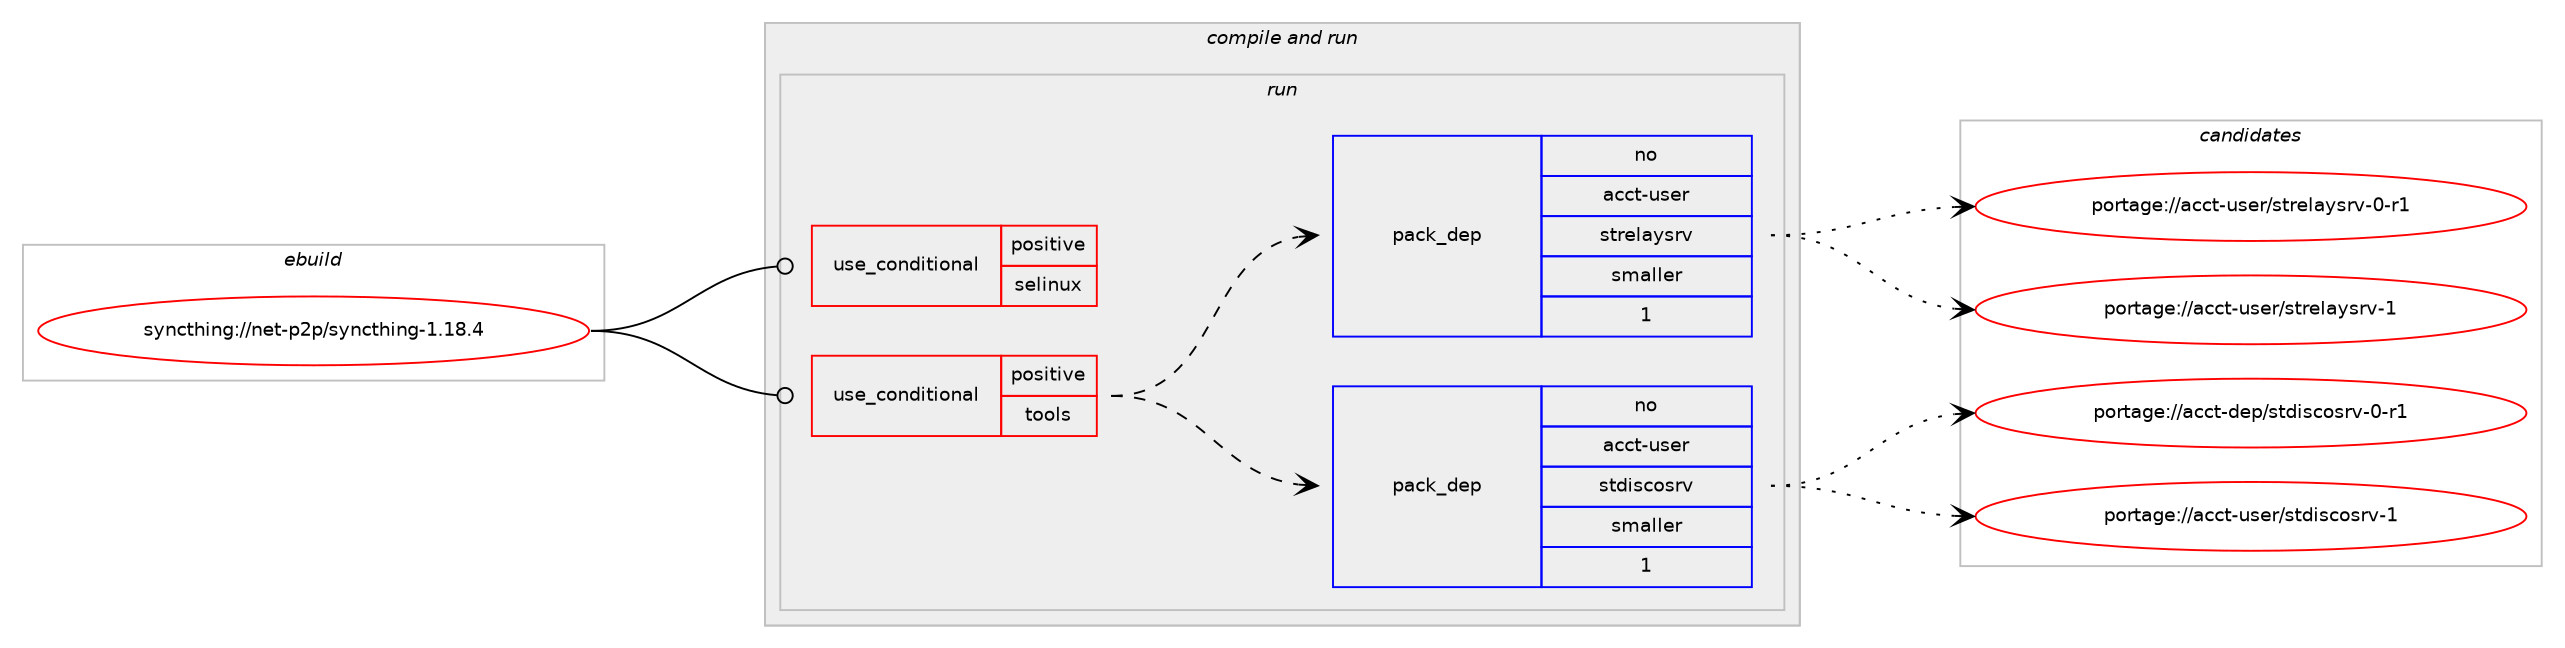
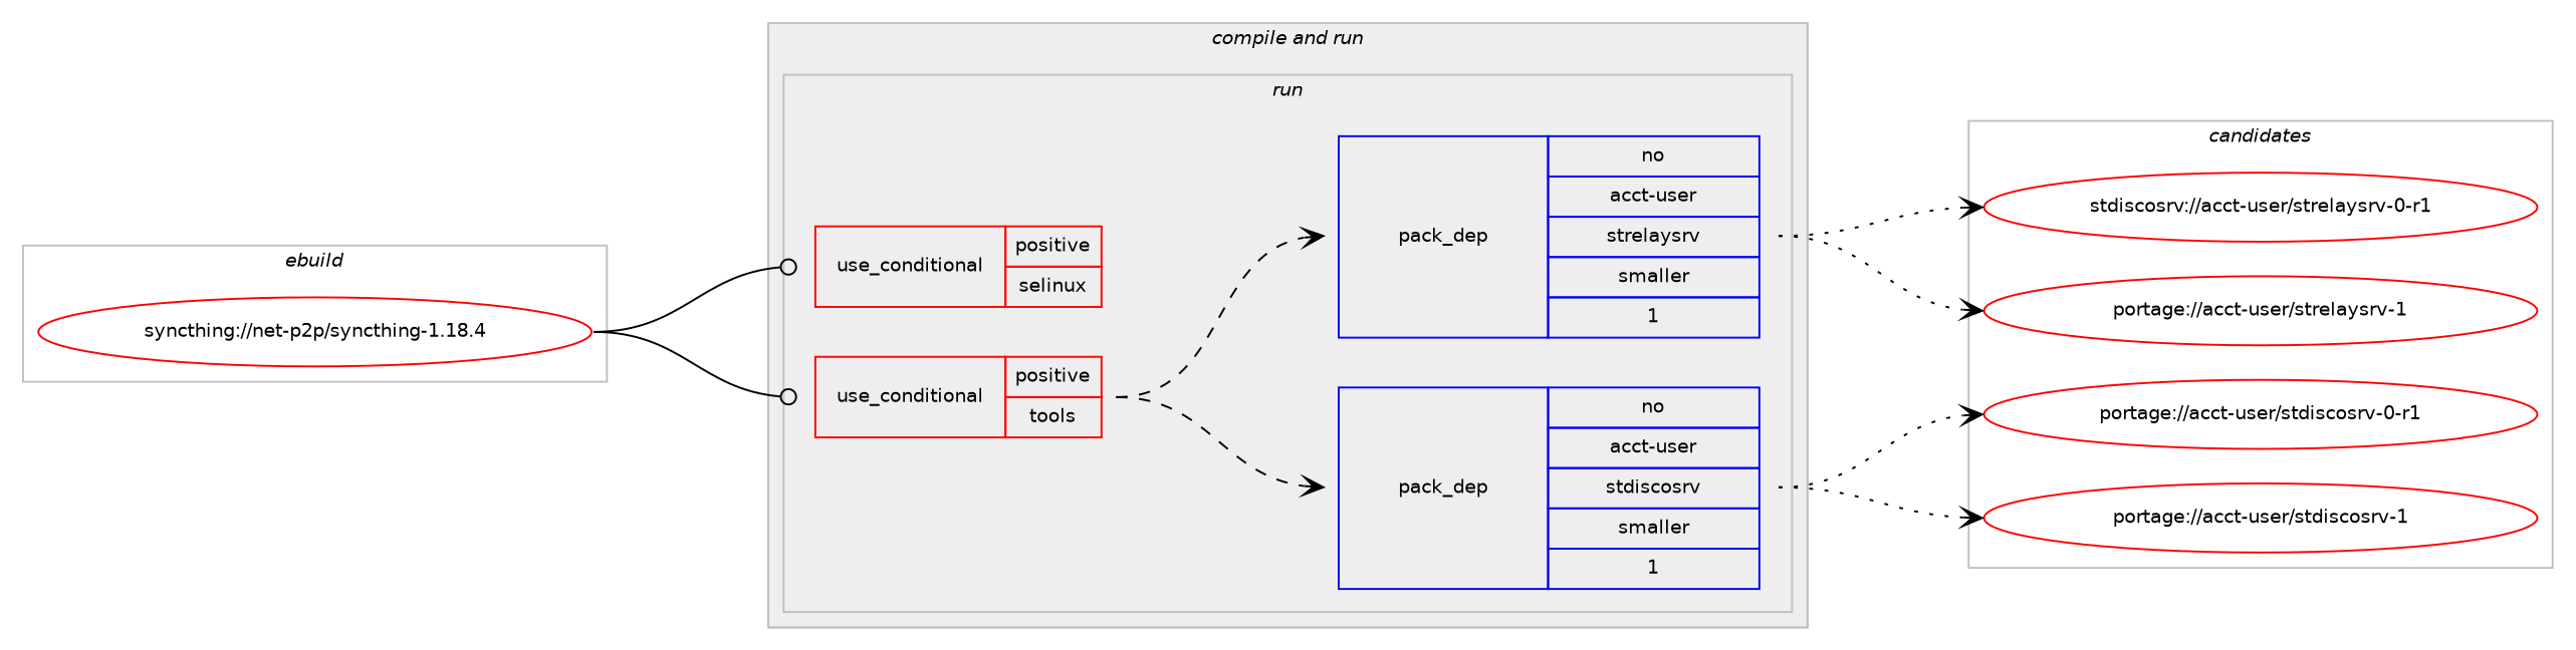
  digraph {
    compound=true
    concentrate=true
    fontname=Helvetica
    fontsize=10
    newrank=true
    rankdir=LR
    ranksep=1.5
    node [color=red fontname=Helvetica fontsize=10]
    edge [arrowhead=vee headport=w style=dotted tailport=e weight=20]
    n1 [label="syncthing://net-p2p/syncthing-1.18.4" width=4]
    n2 [label=<<TABLE BORDER="0" CELLBORDER="1" CELLSPACING="0" CELLPADDING="4"><TR><TD ROWSPAN="3" CELLPADDING="10">use_conditional</TD></TR><TR><TD>positive</TD></TR><TR><TD>selinux</TD></TR></TABLE>> shape=none]
    n3 [color=blue label=<<TABLE BORDER="0" CELLBORDER="1" CELLSPACING="0" CELLPADDING="4" WIDTH="220"><TR><TD ROWSPAN="6" CELLPADDING="30">pack_dep</TD></TR><TR><TD WIDTH="110">no</TD></TR><TR><TD>acct-user</TD></TR><TR><TD>stdiscosrv</TD></TR><TR><TD>smaller</TD></TR><TR><TD>1</TD></TR></TABLE>> shape=none]
    n4 [color=blue label=<<TABLE BORDER="0" CELLBORDER="1" CELLSPACING="0" CELLPADDING="4" WIDTH="220"><TR><TD ROWSPAN="6" CELLPADDING="30">pack_dep</TD></TR><TR><TD WIDTH="110">no</TD></TR><TR><TD>acct-user</TD></TR><TR><TD>strelaysrv</TD></TR><TR><TD>smaller</TD></TR><TR><TD>1</TD></TR></TABLE>> shape=none]
    n5 [label=<<TABLE BORDER="0" CELLBORDER="1" CELLSPACING="0" CELLPADDING="4"><TR><TD ROWSPAN="3" CELLPADDING="10">use_conditional</TD></TR><TR><TD>positive</TD></TR><TR><TD>tools</TD></TR></TABLE>> shape=none]
-   n6 [label="portage://acct-dep/stdiscosrv-0-r1" width=4]
+   n6 [label="portage://acct-user/stdiscosrv-0-r1" width=4]
    n7 [label="portage://acct-user/stdiscosrv-1" width=4]
-   n8 [label="portage://acct-user/strelaysrv-0-r1" width=4]
+   n8 [label="stdiscosrv://acct-user/strelaysrv-0-r1" width=4]
    n9 [label="portage://acct-user/strelaysrv-1" width=4]
    subgraph cluster_1 {
      color=gray
      label=<<i>ebuild</i>>
      rank=same
      n1
    }
    subgraph cluster_2 {
      color=gray
      label=<<i>dependencies</i>>
      subgraph cluster_3 {
        color=gray
        fillcolor="#eeeeee"
        label=<<i>compile</i>>
        style=filled
      }
      subgraph cluster_4 {
        color=gray
        fillcolor="#eeeeee"
        label=<<i>compile and run</i>>
        style=filled
      }
      subgraph cluster_5 {
        color=gray
        fillcolor="#eeeeee"
        label=<<i>run</i>>
        style=filled
        subgraph sub_6 {
          color=gray
          fillcolor="#eeeeee"
          label=<<i>run</i>>
          style=filled
          n2
        }
        subgraph sub_7 {
          color=gray
          fillcolor="#eeeeee"
          label=<<i>run</i>>
          style=filled
          n5
          subgraph sub_8 {
            color=gray
            fillcolor="#eeeeee"
            label=<<i>run</i>>
            style=filled
            n3
          }
          subgraph sub_9 {
            color=gray
            fillcolor="#eeeeee"
            label=<<i>run</i>>
            style=filled
            n4
          }
        }
      }
    }
    subgraph cluster_10 {
      color=gray
      label=<<i>candidates</i>>
      rank=same
      subgraph sub_11 {
        color=black
        label=<<i>candidates</i>>
        nodesep=1
        rank=same
        n6
        n7
      }
      subgraph sub_12 {
        color=black
        label=<<i>candidates</i>>
        nodesep=1
        rank=same
        n8
        n9
      }
    }
    n1 -> n2 [arrowhead=odot style=solid]
    n1 -> n5 [arrowhead=odot style=solid]
    n3 -> n6 [weight=100]
    n3 -> n7 [weight=100]
    n4 -> n8 [weight=100]
    n4 -> n9 [weight=100]
    n5 -> n3 [style=dashed]
    n5 -> n4 [style=dashed]
  }
